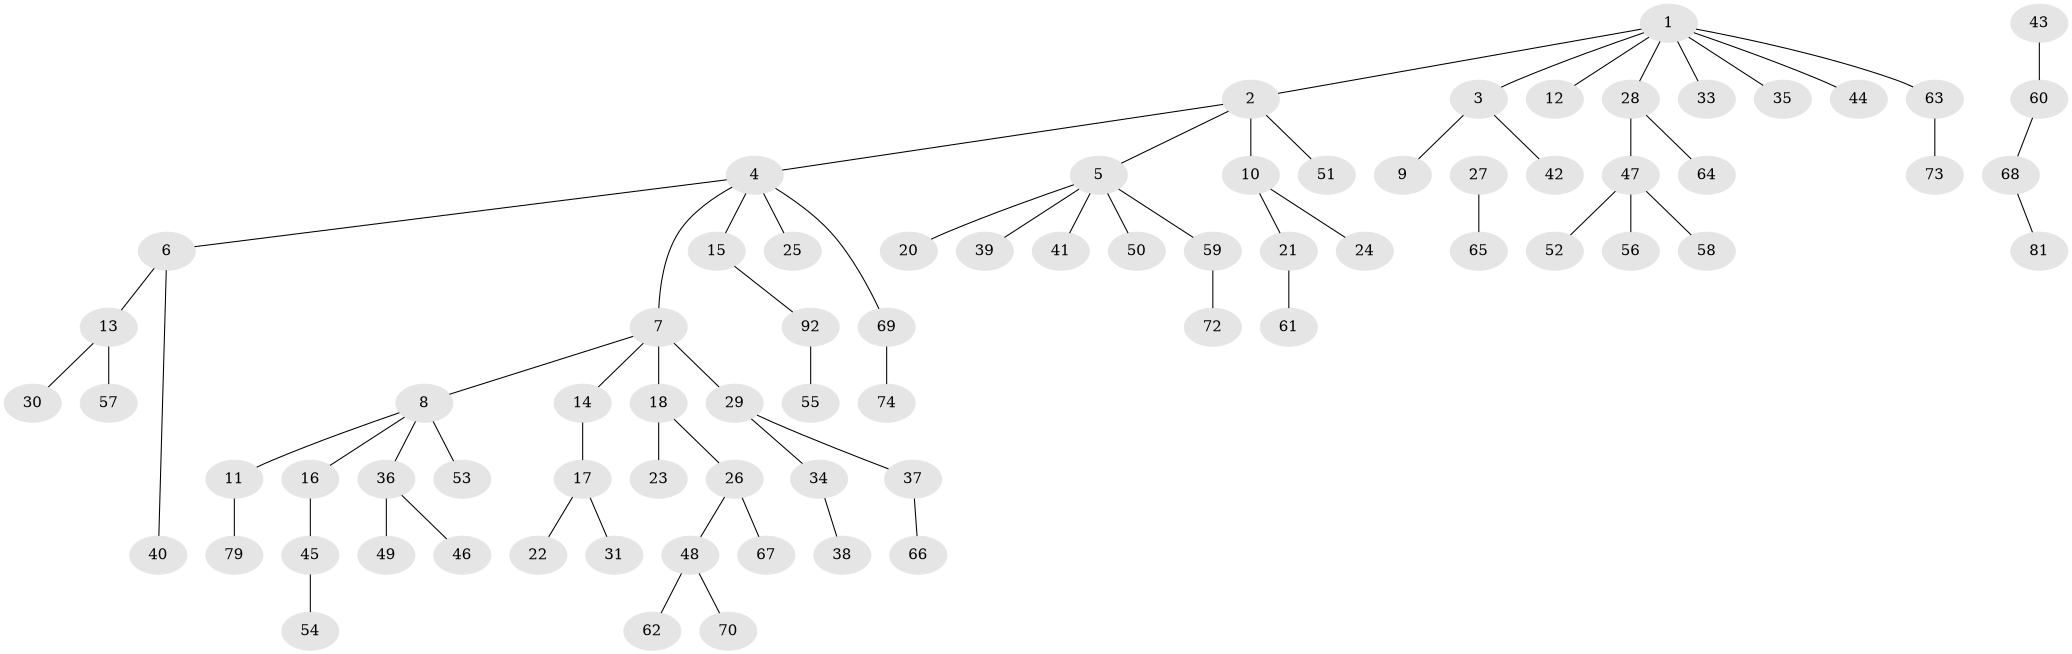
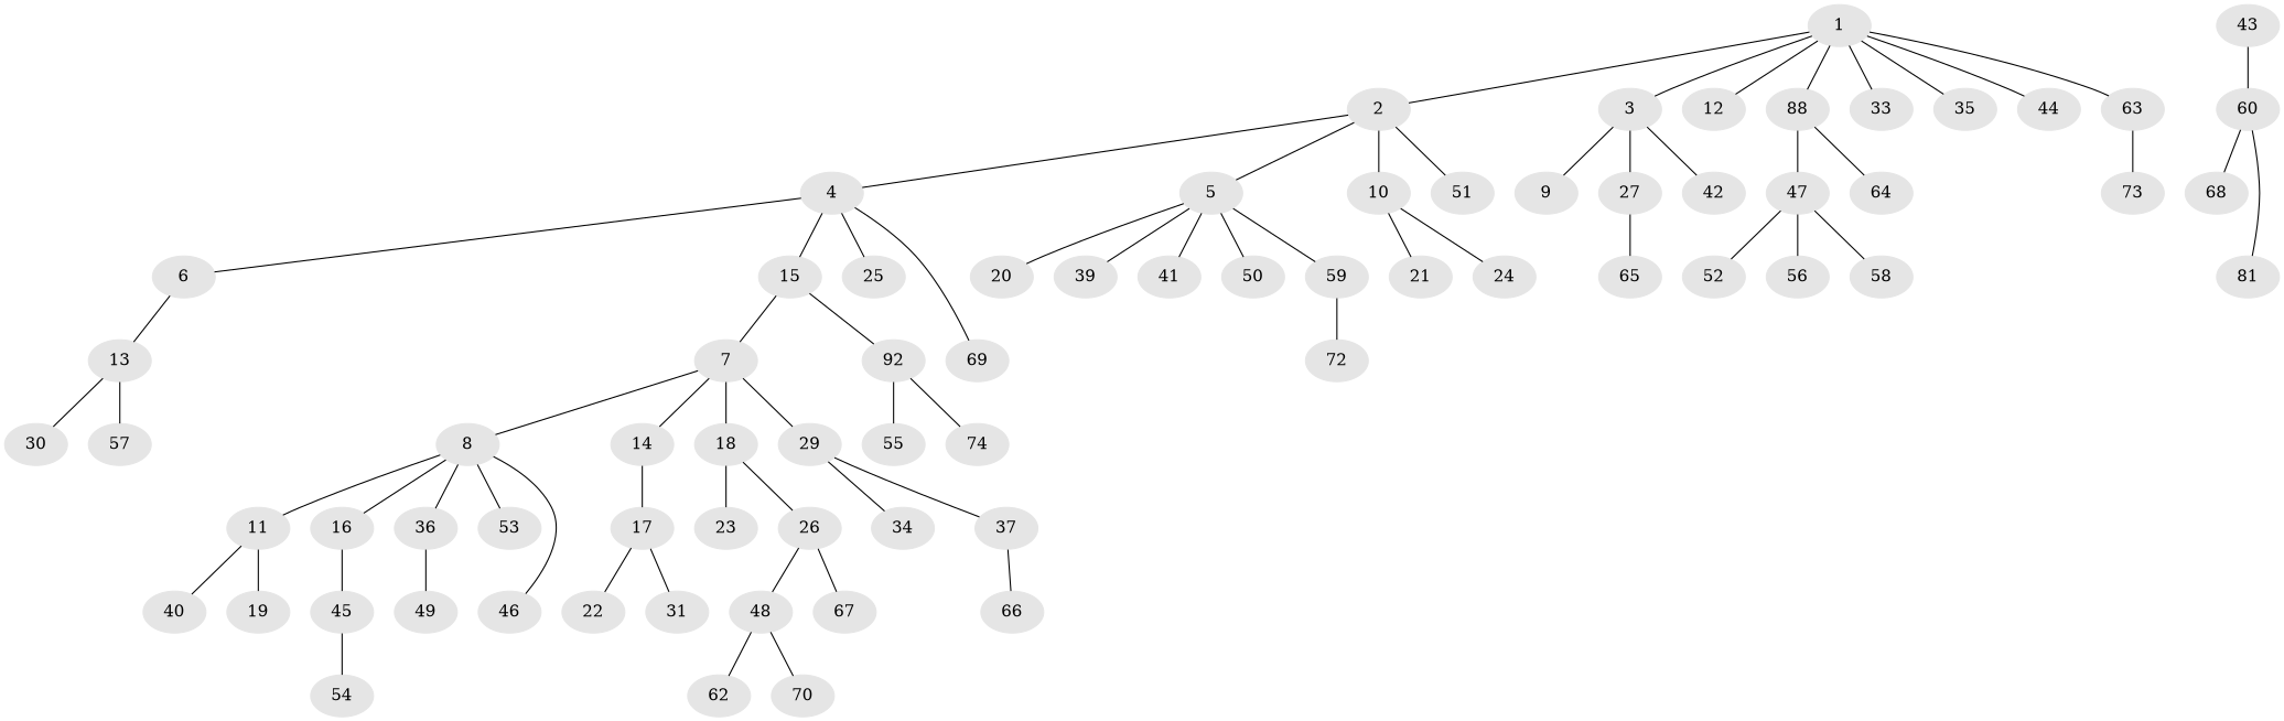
  graph {
    node [color=gray90 style=filled]
    1
    2
    3
    12
-   28
+   28 [label=88]
    33
    35
    44
    63
    4
    5
    10
    51
    9
    27
    42
    47
    64
    73
    6
    7
    15
    25
    69
    20
    39
    41
    50
    59
    21
    24
    65
    13
    40
    8
    14
    18
    29
    n39 [label=92]
    74
    72
    30
    57
    11
    16
    36
    53
    17
    23
    26
    34
    37
-   19 [label=79]
+   19
    45
    46
    49
-   61
    22
    31
    55
    54
    48
    67
    62
    70
    52
    56
    58
-   38
    66
    43
    60
    68
    n74 [label=81]
    1 -- 2
    1 -- 3
    1 -- 12
    1 -- 28
    1 -- 33
    1 -- 35
    1 -- 44
    1 -- 63
    2 -- 4
    2 -- 5
    2 -- 10
    2 -- 51
    3 -- 9
+   3 -- 27
    3 -- 42
    28 -- 47
    28 -- 64
    63 -- 73
    4 -- 6
-   4 -- 7
+   15 -- 7
    4 -- 15
    4 -- 25
    4 -- 69
    5 -- 20
    5 -- 39
    5 -- 41
    5 -- 50
    5 -- 59
    10 -- 21
    10 -- 24
    27 -- 65
    47 -- 52
    47 -- 56
    47 -- 58
    6 -- 13
-   6 -- 40
+   11 -- 40
    7 -- 8
    7 -- 14
    7 -- 18
    7 -- 29
    15 -- n39
-   69 -- 74
+   n39 -- 74
    59 -- 72
-   21 -- 61
    13 -- 30
    13 -- 57
    8 -- 11
    8 -- 16
    8 -- 36
    8 -- 53
    14 -- 17
    18 -- 23
    18 -- 26
    29 -- 34
    29 -- 37
    n39 -- 55
    11 -- 19
    16 -- 45
-   36 -- 46
+   8 -- 46
    36 -- 49
    17 -- 22
    17 -- 31
    26 -- 48
    26 -- 67
-   34 -- 38
    37 -- 66
    45 -- 54
    48 -- 62
    48 -- 70
    43 -- 60
    60 -- 68
-   68 -- n74
+   60 -- n74
  }
